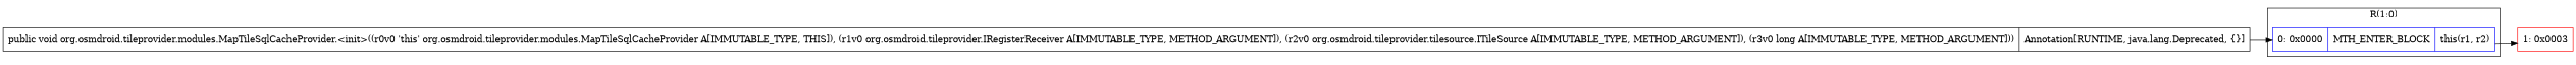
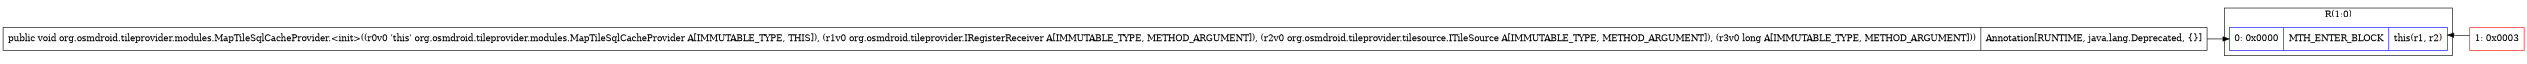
  digraph {
    rankdir=LR
    node [shape=record]
    n1 [color=blue label="{0\:\ 0x0000|MTH_ENTER_BLOCK\l|this(r1, r2)\l}"]
    n2 [color=red label="{1\:\ 0x0003}"]
    n3 [label="{public void org.osmdroid.tileprovider.modules.MapTileSqlCacheProvider.\<init\>((r0v0 'this' org.osmdroid.tileprovider.modules.MapTileSqlCacheProvider A[IMMUTABLE_TYPE, THIS]), (r1v0 org.osmdroid.tileprovider.IRegisterReceiver A[IMMUTABLE_TYPE, METHOD_ARGUMENT]), (r2v0 org.osmdroid.tileprovider.tilesource.ITileSource A[IMMUTABLE_TYPE, METHOD_ARGUMENT]), (r3v0 long A[IMMUTABLE_TYPE, METHOD_ARGUMENT]))  | Annotation[RUNTIME, java.lang.Deprecated, \{\}]\l}"]
    subgraph cluster_1 {
      label="R(1:0)"
      n1
    }
-   n1 -> n2
+   n2 -> n1
    n3 -> n1
  }
